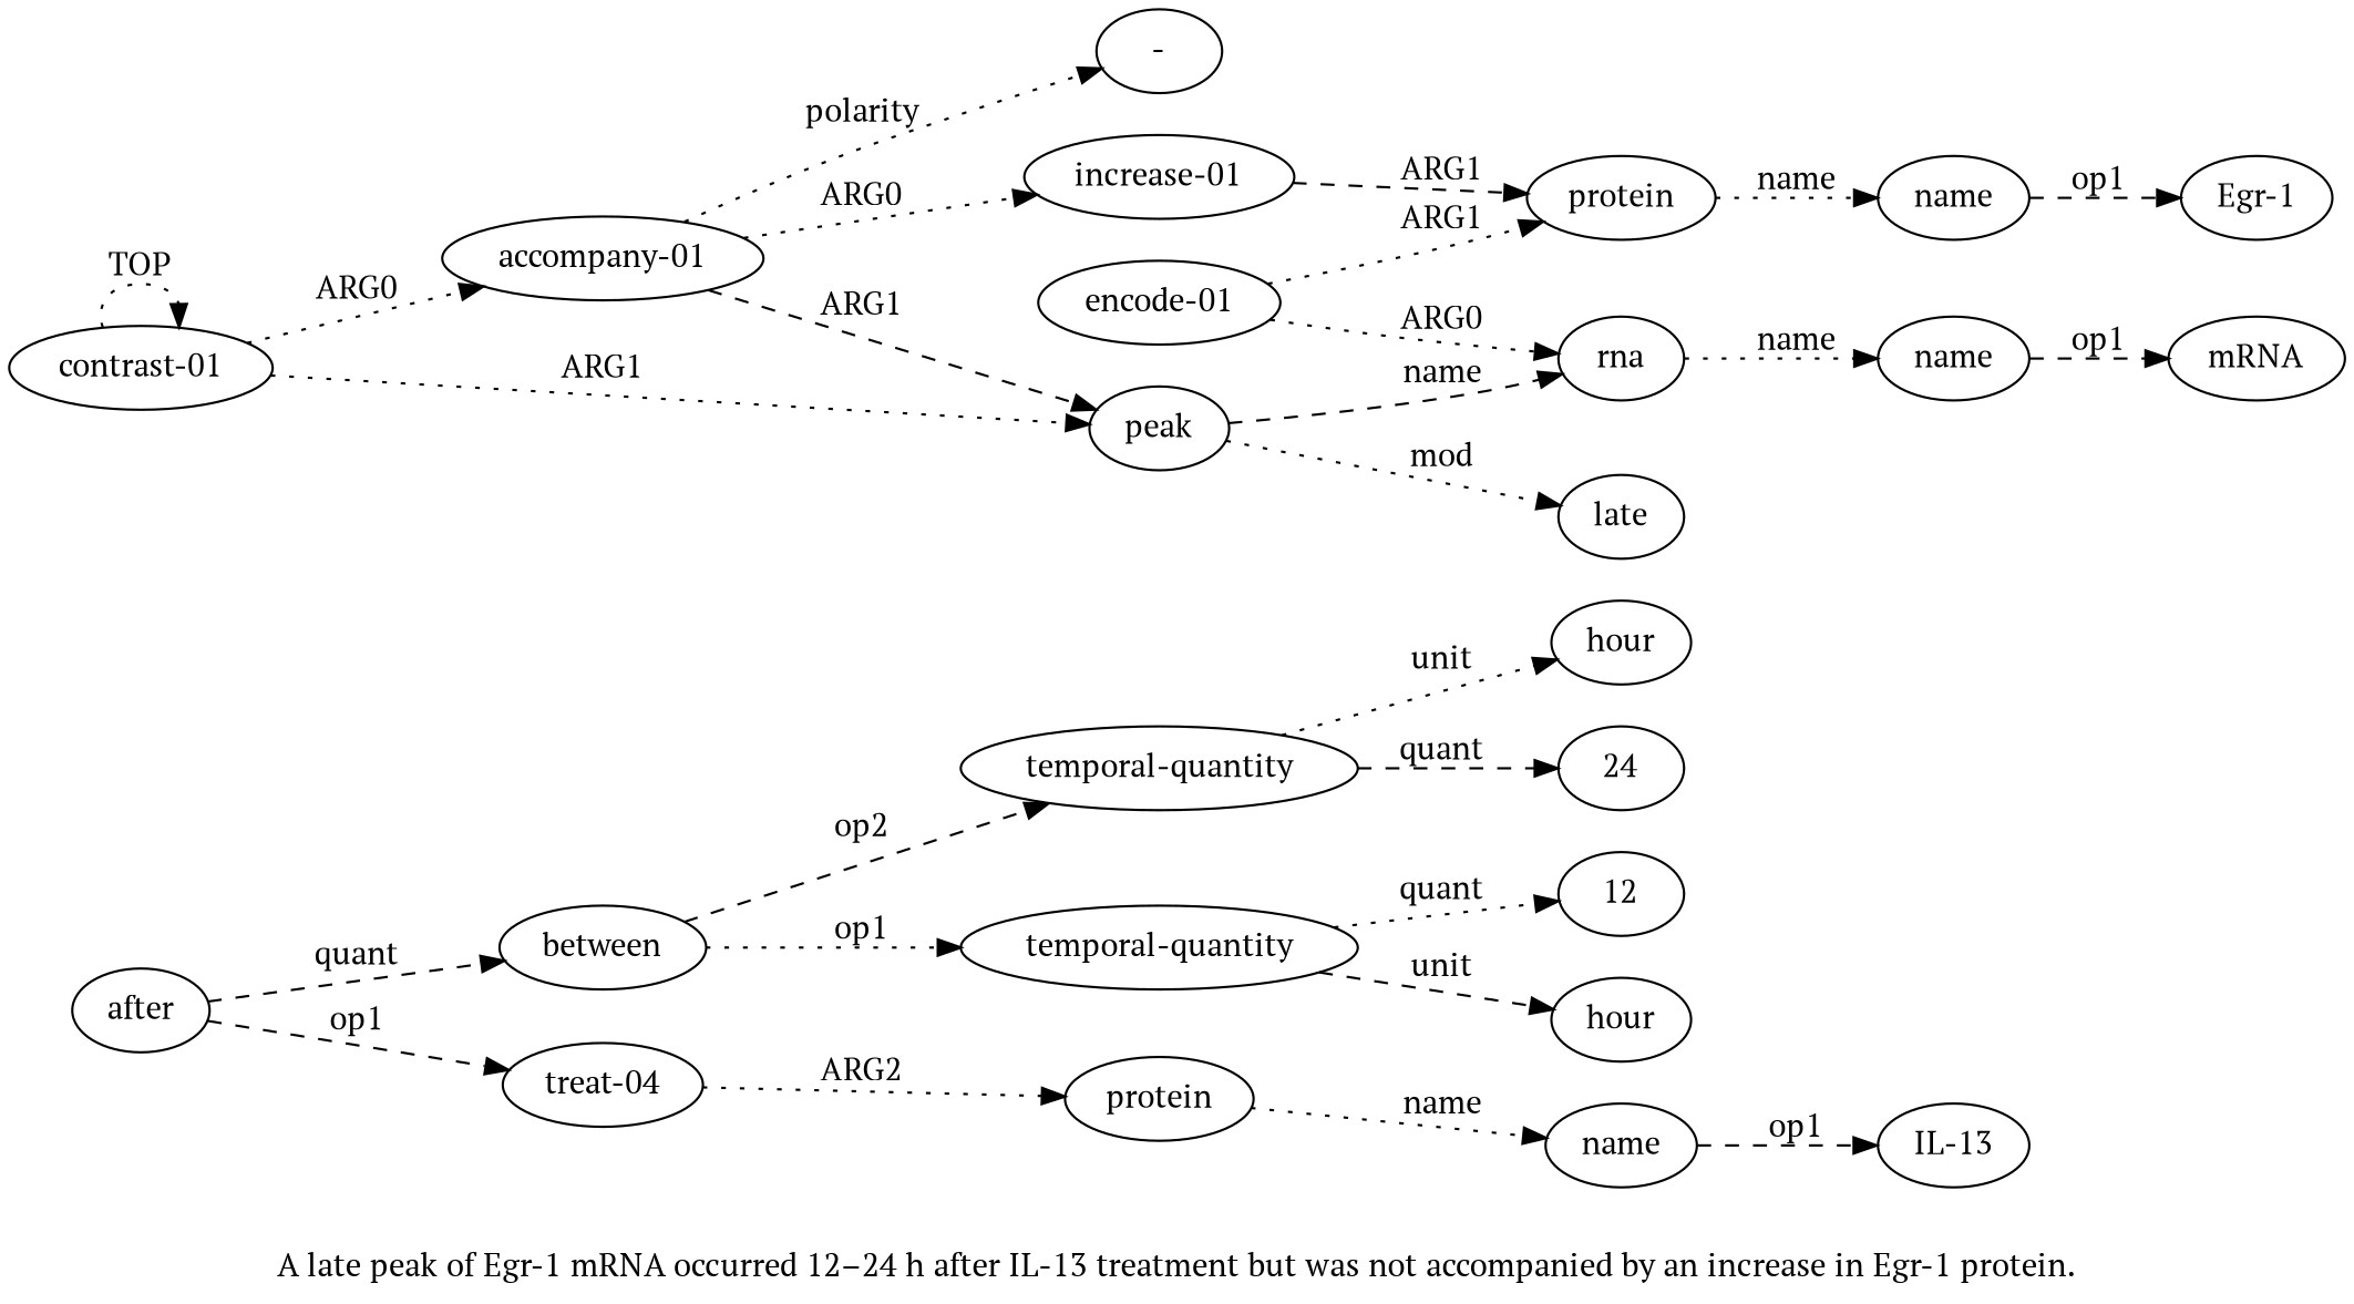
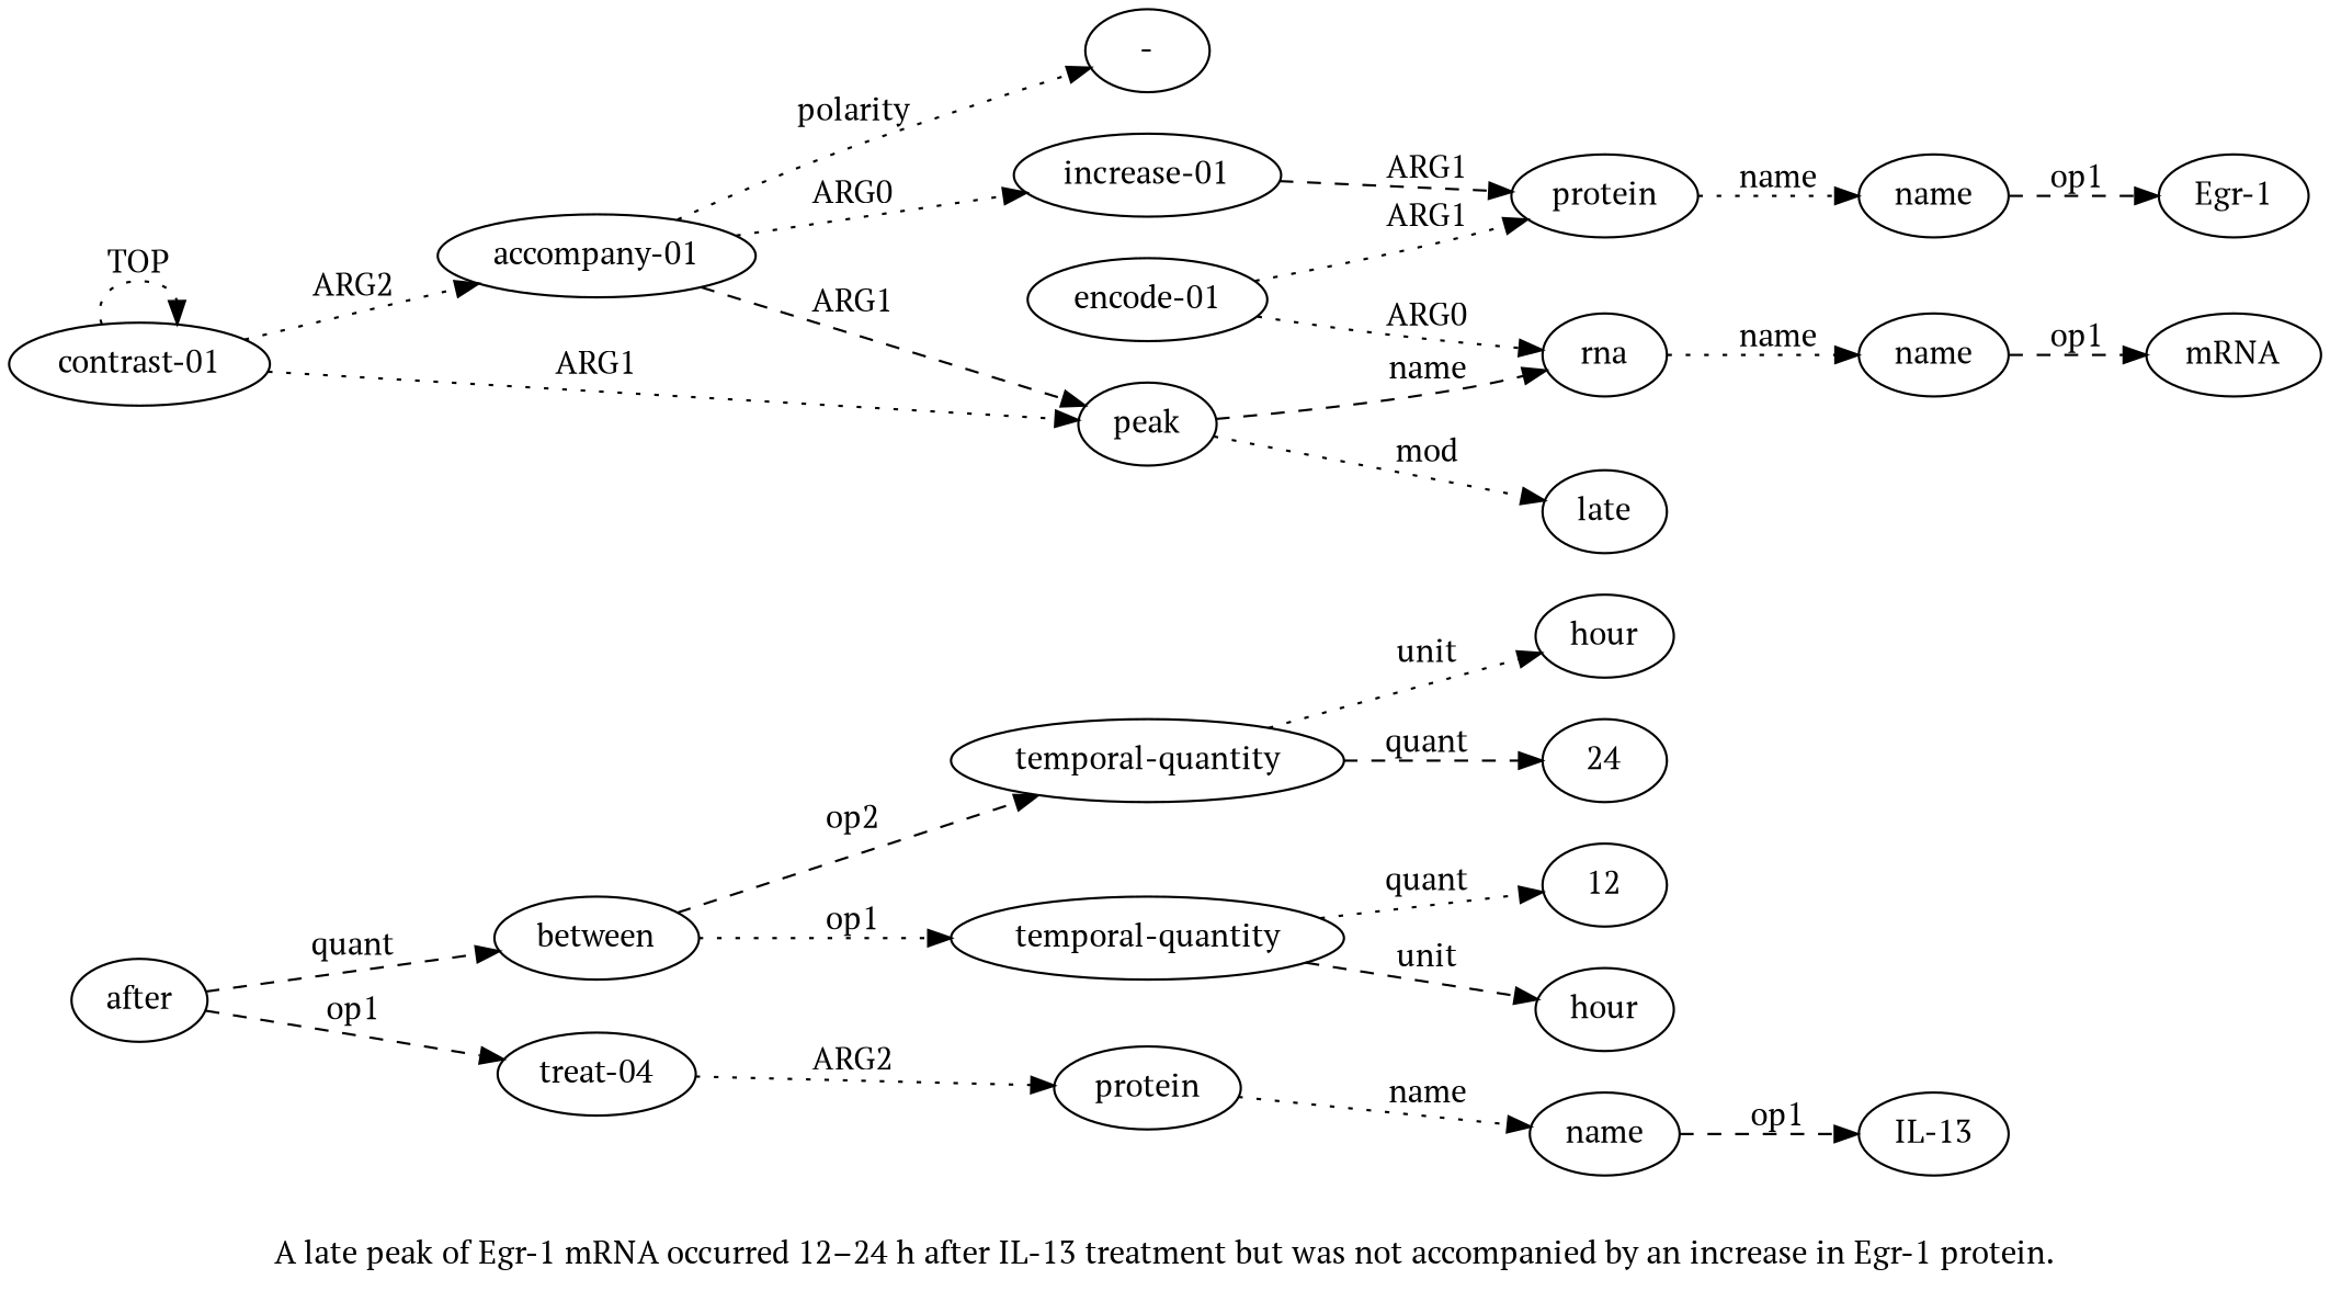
  digraph {
    fontname="PT Serif"
    label="A late peak of Egr-1 mRNA occurred 12–24 h after IL-13 treatment but was not accompanied by an increase in Egr-1 protein."
    rankdir=LR
    node [color=black fontname="PT Serif" gold_ind=-1 gold_label=name test_ind=-1 test_label=name]
    edge [color=black fontname="PT Serif" gold_label=op1 style=dotted test_label=op1]
    n1 [gold_label=12 label=12 test_label=12]
    n2 [gold_label="-" label="-" test_label="-"]
    n3 [gold_label="IL-13" label="IL-13" test_label="IL-13"]
    n4 [gold_ind=15 gold_label="temporal-quantity" label="temporal-quantity" test_ind=15 test_label="temporal-quantity"]
    n5 [gold_ind=16 gold_label=hour label=hour test_ind=16 test_label=hour]
    n6 [gold_label=24 label=24 test_label=24]
    n7 [gold_ind=14 gold_label=hour label=hour test_ind=14 test_label=hour]
    n8 [gold_ind=17 gold_label="accompany-01" label="accompany-01" test_ind=17 test_label="accompany-01"]
    n9 [gold_ind=18 gold_label="increase-01" label="increase-01" test_ind=18 test_label="increase-01"]
    n10 [gold_ind=1 gold_label=peak label=peak test_ind=1 test_label=peak]
    n11 [gold_ind=6 gold_label=protein label=protein test_ind=6 test_label=protein]
    n12 [gold_ind=3 gold_label=rna label=rna test_ind=3 test_label=rna]
    n13 [gold_ind=2 gold_label=late label=late test_ind=2 test_label=late]
    n14 [gold_ind=7 label=name test_ind=7]
    n15 [gold_ind=4 label=name test_ind=4]
    n16 [gold_ind=8 gold_label=after label=after test_ind=8 test_label=after]
    n17 [gold_ind=12 gold_label=between label=between test_ind=12 test_label=between]
    n18 [gold_ind=9 gold_label="treat-04" label="treat-04" test_ind=9 test_label="treat-04"]
    n19 [gold_ind=11 label=name test_ind=11]
    n20 [gold_ind=10 gold_label=protein label=protein test_ind=10 test_label=protein]
    n21 [gold_ind=13 gold_label="temporal-quantity" label="temporal-quantity" test_ind=13 test_label="temporal-quantity"]
    n22 [gold_label="Egr-1" label="Egr-1" test_label="Egr-1"]
    n23 [gold_label=mRNA label=mRNA test_label=mRNA]
    n24 [gold_ind=0 gold_label="contrast-01" label="contrast-01" test_ind=0 test_label="contrast-01"]
    n25 [gold_ind=5 gold_label="encode-01" label="encode-01" test_ind=5 test_label="encode-01"]
    n4 -> n5 [gold_label=unit label=unit test_label=unit]
    n4 -> n6 [gold_label=quant label=quant style=dashed test_label=quant]
    n8 -> n2 [gold_label=polarity label=polarity test_label=polarity]
    n8 -> n9 [gold_label=ARG0 label=ARG0 test_label=ARG0]
    n8 -> n10 [gold_label=ARG1 label=ARG1 style=dashed test_label=ARG1]
    n9 -> n11 [gold_label=ARG1 label=ARG1 style=dashed test_label=ARG1]
    n10 -> n12 [gold_label=mod label=name style=dashed test_label=mod]
    n10 -> n13 [gold_label=mod label=mod test_label=mod]
    n11 -> n14 [gold_label=name label=name test_label=name]
    n12 -> n15 [gold_label=name label=name test_label=name]
    n14 -> n22 [label=op1 style=dashed]
    n15 -> n23 [label=op1 style=dashed]
    n16 -> n17 [gold_label=quant label=quant style=dashed test_label=quant]
    n16 -> n18 [label=op1 style=dashed]
    n17 -> n4 [gold_label=op2 label=op2 style=dashed test_label=op2]
    n17 -> n21 [label=op1]
    n18 -> n20 [gold_label=ARG2 label=ARG2 test_label=ARG2]
    n19 -> n3 [label=op1 style=dashed]
    n20 -> n19 [gold_label=name label=name test_label=name]
    n21 -> n1 [gold_label=quant label=quant test_label=quant]
    n21 -> n7 [gold_label=unit label=unit style=dashed test_label=unit]
-   n24 -> n8 [gold_label=ARG2 label=ARG0 test_label=ARG2]
+   n24 -> n8 [gold_label=ARG2 label=ARG2 test_label=ARG2]
    n24 -> n10 [gold_label=ARG1 label=ARG1 test_label=ARG1]
    n24 -> n24 [gold_label=TOP label=TOP test_label=TOP]
    n25 -> n11 [gold_label=ARG1 label=ARG1 test_label=ARG1]
    n25 -> n12 [gold_label=ARG0 label=ARG0 test_label=ARG0]
  }
